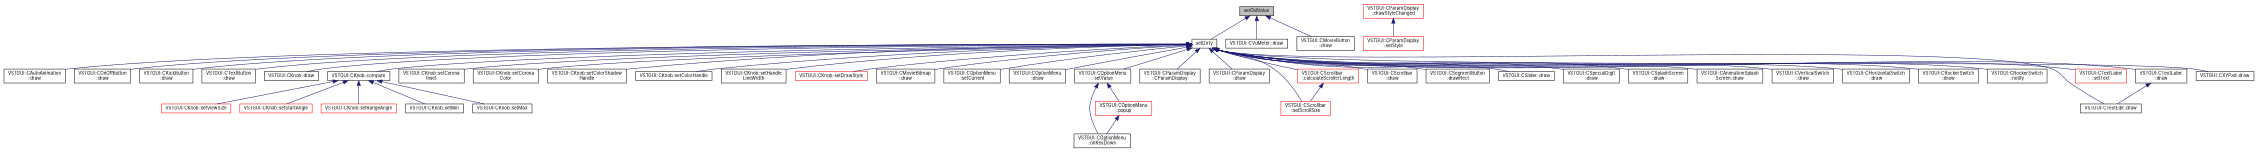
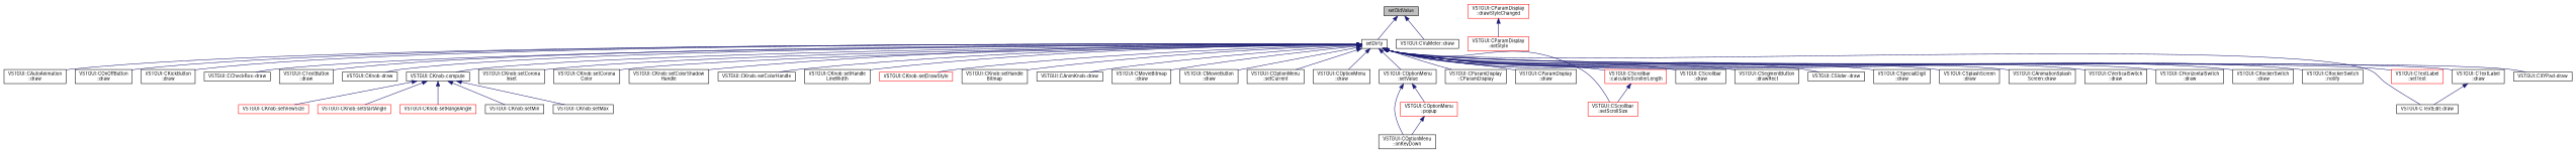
  digraph {
    fontname=Inter
    rankdir=TB
    node [color=black fontname=Inter fontsize=9 shape=record]
    edge [color=midnightblue dir=back fontname=Inter fontsize=9 labelfontname=Arial labelfontsize=9 style=solid]
    n1 [fillcolor=grey75 fontcolor=black height=0.2 label=setOldValue style=filled width=0.4]
    n2 [height=0.2 label=setDirty width=0.4]
    n3 [height=0.2 label="VSTGUI::CVuMeter::draw" width=0.4]
    n4 [height=0.2 label="VSTGUI::CAutoAnimation\l::draw" width=0.4]
    n5 [height=0.2 label="VSTGUI::COnOffButton\l::draw" width=0.4]
    n6 [height=0.2 label="VSTGUI::CKickButton\l::draw" width=0.4]
+   n7 [height=0.2 label="VSTGUI::CCheckBox::draw" width=0.4]
    n8 [height=0.2 label="VSTGUI::CTextButton\l::draw" width=0.4]
    n9 [height=0.2 label="VSTGUI::CKnob::draw" width=0.4]
    n10 [height=0.2 label="VSTGUI::CKnob::compute" width=0.4]
    n11 [height=0.2 label="VSTGUI::CKnob::setCorona\lInset" width=0.4]
    n12 [height=0.2 label="VSTGUI::CKnob::setCorona\lColor" width=0.4]
    n13 [height=0.2 label="VSTGUI::CKnob::setColorShadow\lHandle" width=0.4]
    n14 [height=0.2 label="VSTGUI::CKnob::setColorHandle" width=0.4]
    n15 [height=0.2 label="VSTGUI::CKnob::setHandle\lLineWidth" width=0.4]
    n16 [color=red height=0.2 label="VSTGUI::CKnob::setDrawStyle" width=0.4]
+   n17 [height=0.2 label="VSTGUI::CKnob::setHandle\lBitmap" width=0.4]
+   n18 [height=0.2 label="VSTGUI::CAnimKnob::draw" width=0.4]
    n19 [height=0.2 label="VSTGUI::CMovieBitmap\l::draw" width=0.4]
    n20 [height=0.2 label="VSTGUI::CMovieButton\l::draw" width=0.4]
    n21 [height=0.2 label="VSTGUI::COptionMenu\l::setCurrent" width=0.4]
    n22 [height=0.2 label="VSTGUI::COptionMenu\l::draw" width=0.4]
    n23 [height=0.2 label="VSTGUI::COptionMenu\l::setValue" width=0.4]
    n24 [height=0.2 label="VSTGUI::CParamDisplay\l::CParamDisplay" width=0.4]
    n25 [height=0.2 label="VSTGUI::CParamDisplay\l::draw" width=0.4]
    n26 [color=red height=0.2 label="VSTGUI::CScrollbar\l::setScrollSize" width=0.4]
    n27 [color=red height=0.2 label="VSTGUI::CScrollbar\l::calculateScrollerLength" width=0.4]
    n28 [height=0.2 label="VSTGUI::CScrollbar\l::draw" width=0.4]
    n29 [height=0.2 label="VSTGUI::CSegmentButton\l::drawRect" width=0.4]
    n30 [height=0.2 label="VSTGUI::CSlider::draw" width=0.4]
    n31 [height=0.2 label="VSTGUI::CSpecialDigit\l::draw" width=0.4]
    n32 [height=0.2 label="VSTGUI::CSplashScreen\l::draw" width=0.4]
    n33 [height=0.2 label="VSTGUI::CAnimationSplash\lScreen::draw" width=0.4]
    n34 [height=0.2 label="VSTGUI::CVerticalSwitch\l::draw" width=0.4]
    n35 [height=0.2 label="VSTGUI::CHorizontalSwitch\l::draw" width=0.4]
    n36 [height=0.2 label="VSTGUI::CRockerSwitch\l::draw" width=0.4]
    n37 [height=0.2 label="VSTGUI::CRockerSwitch\l::notify" width=0.4]
    n38 [height=0.2 label="VSTGUI::CTextEdit::draw" width=0.4]
    n39 [color=red height=0.2 label="VSTGUI::CTextLabel\l::setText" width=0.4]
    n40 [height=0.2 label="VSTGUI::CTextLabel\l::draw" width=0.4]
    n41 [height=0.2 label="VSTGUI::CXYPad::draw" width=0.4]
    n42 [color=red height=0.2 label="VSTGUI::CKnob::setViewSize" width=0.4]
    n43 [color=red height=0.2 label="VSTGUI::CKnob::setStartAngle" width=0.4]
    n44 [color=red height=0.2 label="VSTGUI::CKnob::setRangeAngle" width=0.4]
    n45 [height=0.2 label="VSTGUI::CKnob::setMin" width=0.4]
    n46 [height=0.2 label="VSTGUI::CKnob::setMax" width=0.4]
    n47 [height=0.2 label="VSTGUI::COptionMenu\l::onKeyDown" width=0.4]
    n48 [color=red height=0.2 label="VSTGUI::COptionMenu\l::popup" width=0.4]
    n49 [color=red height=0.2 label="VSTGUI::CParamDisplay\l::drawStyleChanged" width=0.4]
    n50 [color=red height=0.2 label="VSTGUI::CParamDisplay\l::setStyle" width=0.4]
    n1 -> n2
    n1 -> n3
    n2 -> n4
    n2 -> n5
    n2 -> n6
+   n2 -> n7
    n2 -> n8
    n2 -> n9
    n2 -> n10
    n2 -> n11
    n2 -> n12
    n2 -> n13
    n2 -> n14
    n2 -> n15
    n2 -> n16
+   n2 -> n17
+   n2 -> n18
    n2 -> n19
-   n1 -> n20
+   n2 -> n20
    n2 -> n21
    n2 -> n22
    n2 -> n23
    n2 -> n24
    n2 -> n25
    n2 -> n26
    n2 -> n27
    n2 -> n28
    n2 -> n29
    n2 -> n30
    n2 -> n31
    n2 -> n32
    n2 -> n33
    n2 -> n34
    n2 -> n35
    n2 -> n36
    n2 -> n37
    n2 -> n38
    n2 -> n39
    n2 -> n40
    n2 -> n41
    n10 -> n42
    n10 -> n43
    n10 -> n44
    n10 -> n45
    n10 -> n46
    n23 -> n47
    n23 -> n48
    n27 -> n26
    n40 -> n38
    n48 -> n47
    n49 -> n50
  }
